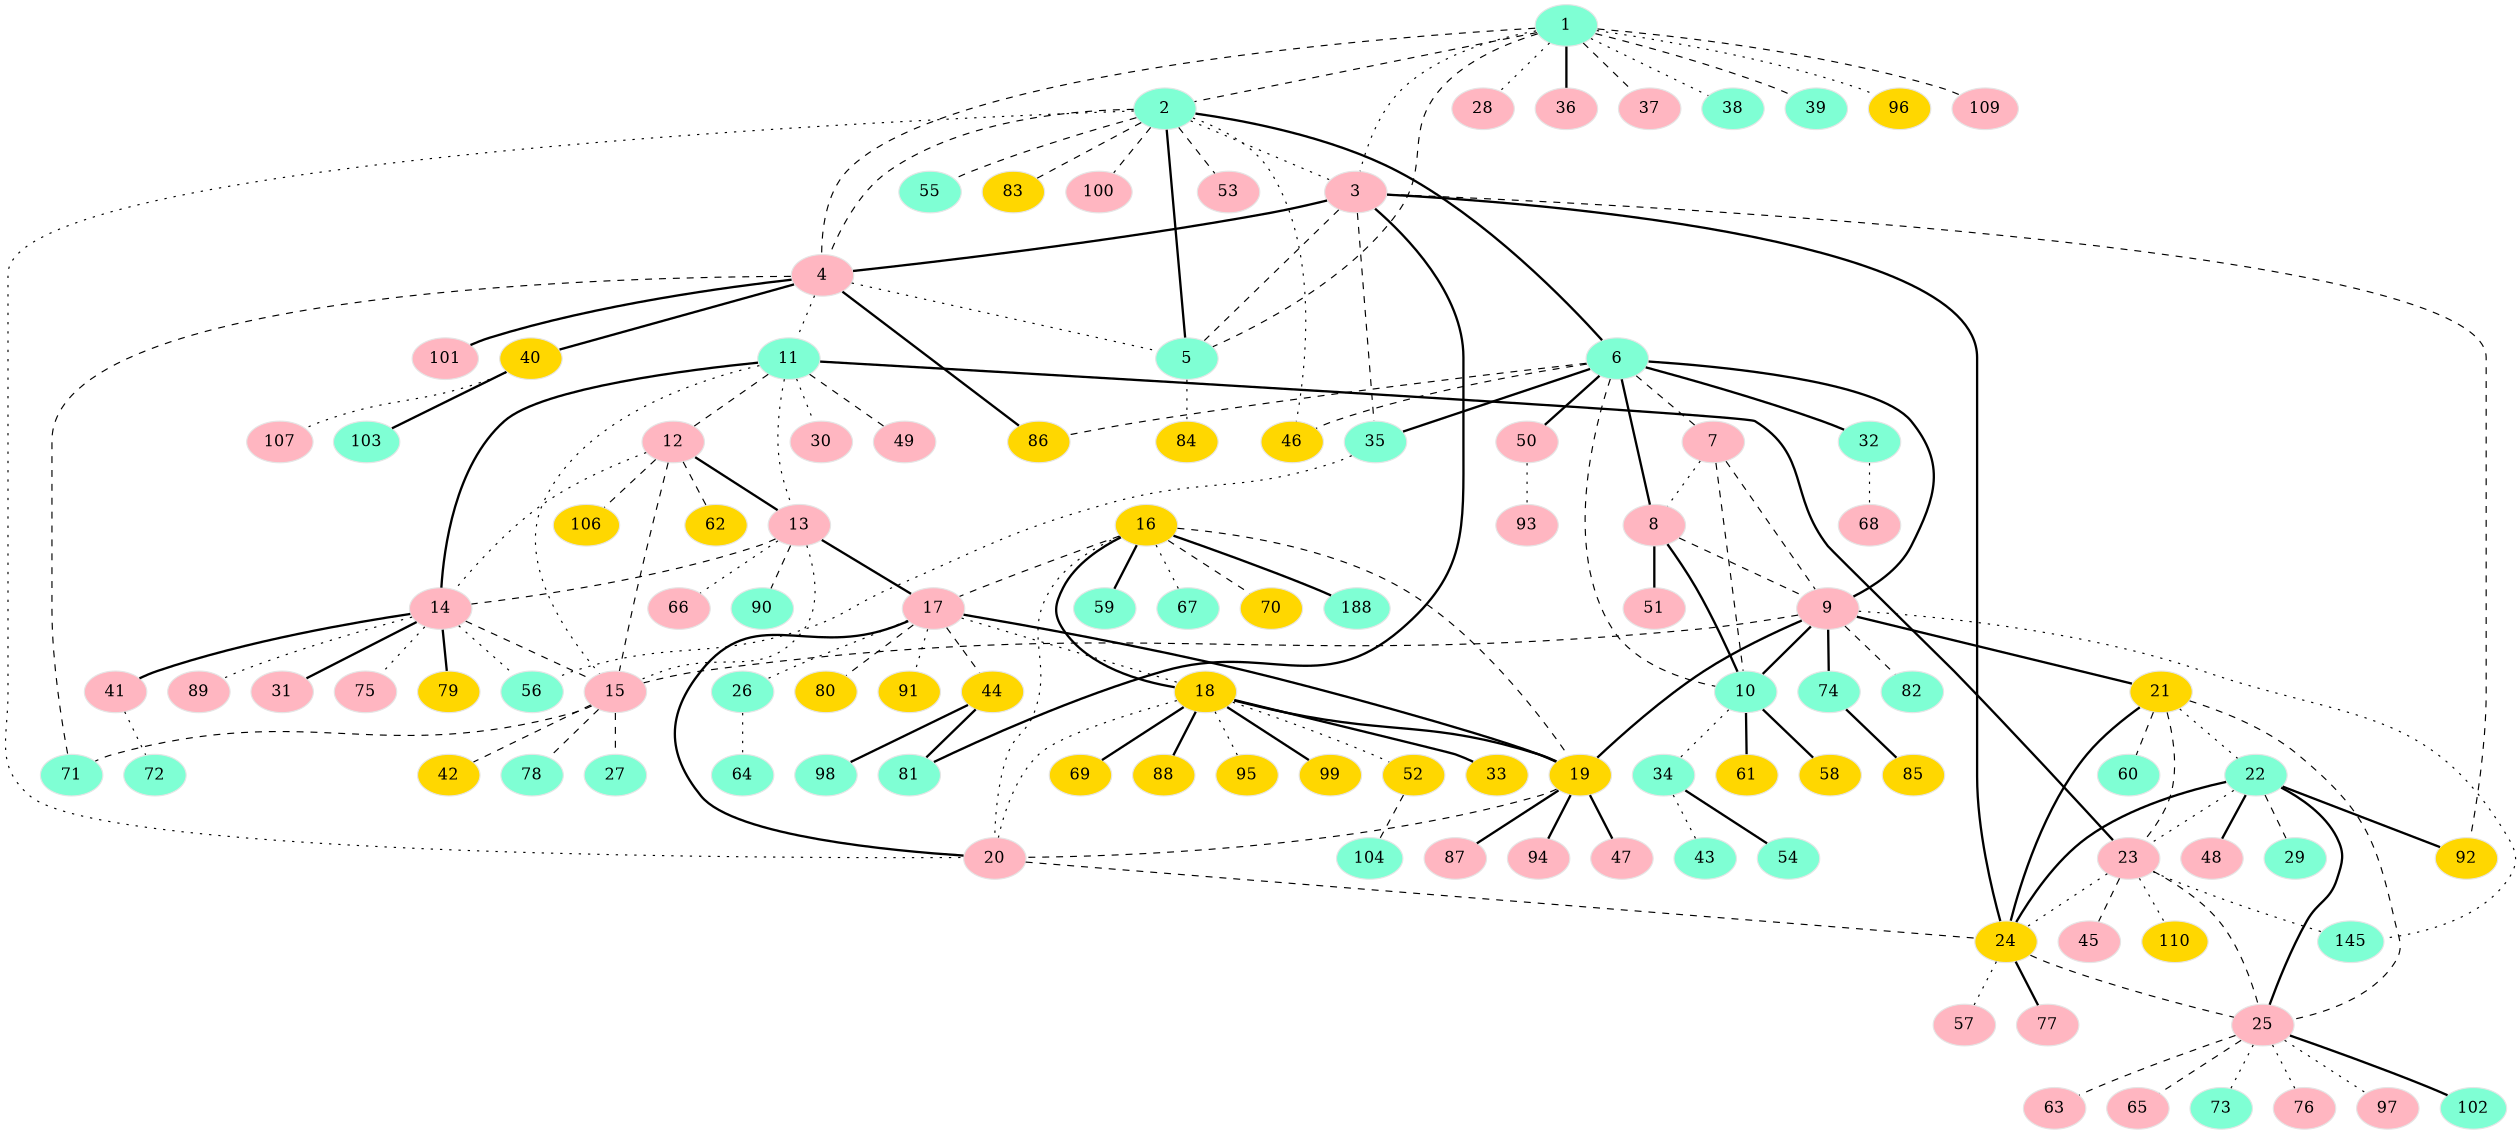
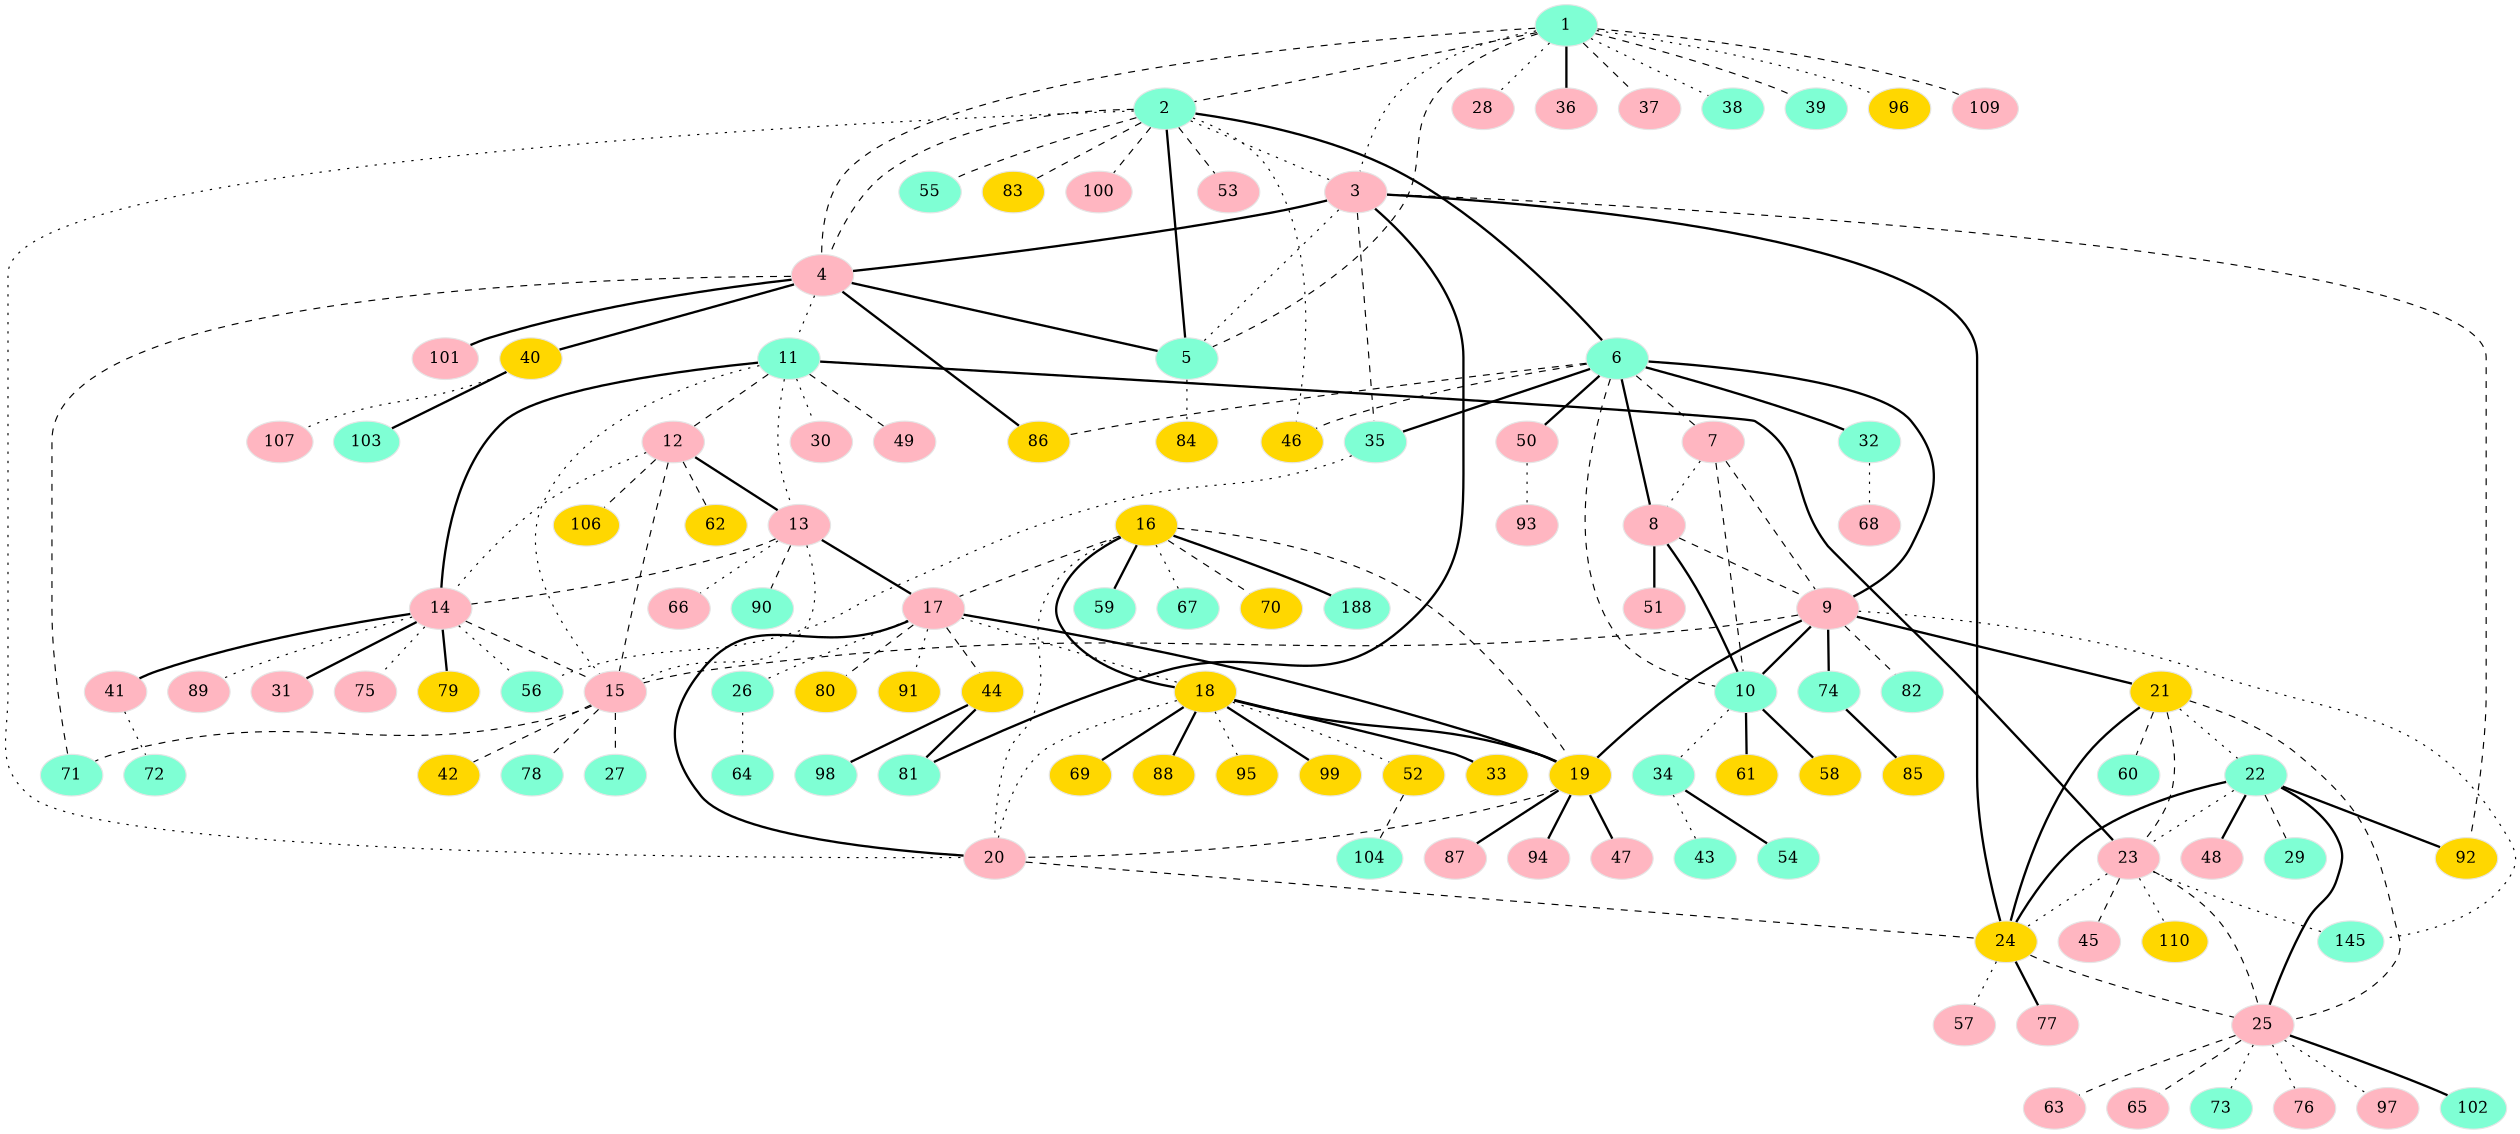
  graph {
    node [color=gray90 fillcolor=lightpink style=filled]
    edge [style=bold]
    1 [fillcolor=aquamarine]
    2 [fillcolor=aquamarine]
    3
    4
    5 [fillcolor=aquamarine]
    28
    36
    37
    38 [fillcolor=aquamarine]
    39 [fillcolor=aquamarine]
    96 [fillcolor=gold]
    109
    6 [fillcolor=aquamarine]
    20
    46 [fillcolor=gold]
    53
    55 [fillcolor=aquamarine]
    83 [fillcolor=gold]
    100
    24 [fillcolor=gold]
    35 [fillcolor=aquamarine]
    81 [fillcolor=aquamarine]
    92 [fillcolor=gold]
    11 [fillcolor=aquamarine]
    40 [fillcolor=gold]
    71 [fillcolor=aquamarine]
    86 [fillcolor=gold]
    101
    84 [fillcolor=gold]
    7
    8
    9
    10 [fillcolor=aquamarine]
    32 [fillcolor=aquamarine]
    50
    25
    57
    77
    56 [fillcolor=aquamarine]
    15
    12
    13
    14
    23
    30
    49
    103 [fillcolor=aquamarine]
    107
    51
    19 [fillcolor=gold]
    21 [fillcolor=gold]
    74 [fillcolor=aquamarine]
    82 [fillcolor=aquamarine]
    n54 [fillcolor=aquamarine label=145]
    34 [fillcolor=aquamarine]
    58 [fillcolor=gold]
    61 [fillcolor=gold]
    68
    93
    27 [fillcolor=aquamarine]
    42 [fillcolor=gold]
    78 [fillcolor=aquamarine]
    47
    87
    94
    22 [fillcolor=aquamarine]
    60 [fillcolor=aquamarine]
    85 [fillcolor=gold]
    43 [fillcolor=aquamarine]
    54 [fillcolor=aquamarine]
    62 [fillcolor=gold]
    106 [fillcolor=gold]
    17
    66
    90 [fillcolor=aquamarine]
    31
    41
    75
    79 [fillcolor=gold]
    89
    45
    110 [fillcolor=gold]
    18 [fillcolor=gold]
    26 [fillcolor=aquamarine]
    44 [fillcolor=gold]
    80 [fillcolor=gold]
    91 [fillcolor=gold]
    72 [fillcolor=aquamarine]
    16 [fillcolor=gold]
    59 [fillcolor=aquamarine]
    67 [fillcolor=aquamarine]
    70 [fillcolor=gold]
    n93 [fillcolor=aquamarine label=188]
    33 [fillcolor=gold]
    52 [fillcolor=gold]
    69 [fillcolor=gold]
    88 [fillcolor=gold]
    95 [fillcolor=gold]
    99 [fillcolor=gold]
    64 [fillcolor=aquamarine]
    98 [fillcolor=aquamarine]
    104 [fillcolor=aquamarine]
    29 [fillcolor=aquamarine]
    48
    63
    65
    73 [fillcolor=aquamarine]
    76
    97
    102 [fillcolor=aquamarine]
    1 -- 2 [style=dashed]
    1 -- 3 [style=dotted]
    1 -- 4 [style=dashed]
    1 -- 5 [style=dashed]
    1 -- 28 [style=dotted]
    1 -- 36
    1 -- 37 [style=dashed]
    1 -- 38 [style=dotted]
    1 -- 39 [style=dashed]
    1 -- 96 [style=dotted]
    1 -- 109 [style=dashed]
    2 -- 3 [style=dotted]
    2 -- 4 [style=dashed]
    2 -- 5
    2 -- 6
    2 -- 20 [style=dotted]
    2 -- 46 [style=dotted]
    2 -- 53 [style=dashed]
    2 -- 55 [style=dashed]
    2 -- 83 [style=dashed]
    2 -- 100 [style=dashed]
    3 -- 4
-   3 -- 5 [style=dashed]
+   3 -- 5 [style=dotted]
    3 -- 24
    3 -- 35 [style=dashed]
    3 -- 81
    3 -- 92 [style=dashed]
-   4 -- 5 [style=dotted]
+   4 -- 5
    4 -- 11 [style=dotted]
    4 -- 40
    4 -- 71 [style=dashed]
    4 -- 86
    4 -- 101
    5 -- 84 [style=dotted]
    6 -- 46 [style=dashed]
    6 -- 35
    6 -- 86 [style=dashed]
    6 -- 7 [style=dashed]
    6 -- 8
    6 -- 9
    6 -- 10 [style=dashed]
    6 -- 32
    6 -- 50
    20 -- 24 [style=dashed]
    24 -- 25 [style=dashed]
    24 -- 57 [style=dotted]
    24 -- 77
    35 -- 56 [style=dotted]
    11 -- 15 [style=dotted]
    11 -- 12 [style=dashed]
    11 -- 13 [style=dotted]
    11 -- 14
    11 -- 23
    11 -- 30 [style=dotted]
    11 -- 49 [style=dashed]
    40 -- 103
    40 -- 107 [style=dotted]
    7 -- 8 [style=dotted]
    7 -- 9 [style=dashed]
    7 -- 10 [style=dashed]
    8 -- 9 [style=dashed]
    8 -- 10
    8 -- 51
    9 -- 10
    9 -- 15 [style=dashed]
    9 -- 19
    9 -- 21
    9 -- 74
    9 -- 82 [style=dashed]
    9 -- n54 [style=dotted]
    10 -- 34 [style=dotted]
    10 -- 58
    10 -- 61
    32 -- 68 [style=dotted]
    50 -- 93 [style=dotted]
    25 -- 63 [style=dashed]
    25 -- 65 [style=dashed]
    25 -- 73 [style=dotted]
    25 -- 76 [style=dotted]
    25 -- 97 [style=dotted]
    25 -- 102
    15 -- 71 [style=dashed]
    15 -- 27 [style=dashed]
    15 -- 42 [style=dashed]
    15 -- 78 [style=dashed]
    12 -- 15 [style=dashed]
    12 -- 13
    12 -- 14 [style=dotted]
    12 -- 62 [style=dashed]
    12 -- 106 [style=dashed]
    13 -- 15 [style=dotted]
    13 -- 14 [style=dashed]
    13 -- 17
    13 -- 66 [style=dotted]
    13 -- 90 [style=dashed]
    14 -- 56 [style=dotted]
    14 -- 15 [style=dashed]
    14 -- 31
    14 -- 41
    14 -- 75 [style=dotted]
    14 -- 79
    14 -- 89 [style=dotted]
    23 -- 24 [style=dotted]
    23 -- 25 [style=dashed]
    23 -- n54 [style=dotted]
    23 -- 45 [style=dashed]
    23 -- 110 [style=dotted]
    19 -- 20 [style=dashed]
    19 -- 47
    19 -- 87
    19 -- 94
    21 -- 24
    21 -- 25 [style=dashed]
    21 -- 23 [style=dashed]
    21 -- 22 [style=dotted]
    21 -- 60 [style=dashed]
    74 -- 85
    34 -- 43 [style=dotted]
    34 -- 54
    22 -- 24
    22 -- 92
    22 -- 25
    22 -- 23 [style=dotted]
    22 -- 29 [style=dashed]
    22 -- 48
    17 -- 20
    17 -- 19
    17 -- 18 [style=dotted]
    17 -- 26 [style=dotted]
    17 -- 44 [style=dashed]
    17 -- 80 [style=dashed]
    17 -- 91 [style=dotted]
    41 -- 72 [style=dotted]
    18 -- 20 [style=dotted]
    18 -- 19
    18 -- 33
    18 -- 52 [style=dotted]
    18 -- 69
    18 -- 88
    18 -- 95 [style=dotted]
    18 -- 99
    26 -- 64 [style=dotted]
    44 -- 81
    44 -- 98
    16 -- 20 [style=dotted]
    16 -- 19 [style=dashed]
    16 -- 17 [style=dashed]
    16 -- 18
    16 -- 59
    16 -- 67 [style=dotted]
    16 -- 70 [style=dashed]
    16 -- n93
    52 -- 104 [style=dashed]
  }
